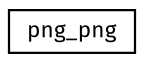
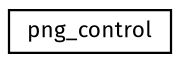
  digraph {
    rankdir=LR
    fontname="Fira Sans"
-   n1 [color=black fillcolor=white fontname="Fira Sans" fontsize=10 height=0.2 label=png_png shape=record style=filled width=0.4]
+   n1 [color=black fillcolor=white fontname="Fira Sans" fontsize=10 height=0.2 label=png_control shape=record style=filled width=0.4]
  }
